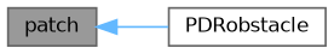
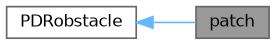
  digraph {
    rankdir=LR
    node [color=gray40 fontname=Helvetica fontsize=10 shape=box style=filled]
    n1 [fillcolor=grey60 fontcolor=black height=0.2 label=patch width=0.4]
    n2 [fillcolor=white height=0.2 label=PDRobstacle width=0.4]
-   n1 -> n2 [color=steelblue1 dir=back fontname=Helvetica fontsize=10 labelfontname=Helvetica labelfontsize=10 style=solid]
+   n2 -> n1 [color=steelblue1 dir=back fontname=Helvetica fontsize=10 labelfontname=Helvetica labelfontsize=10 style=solid]
  }
